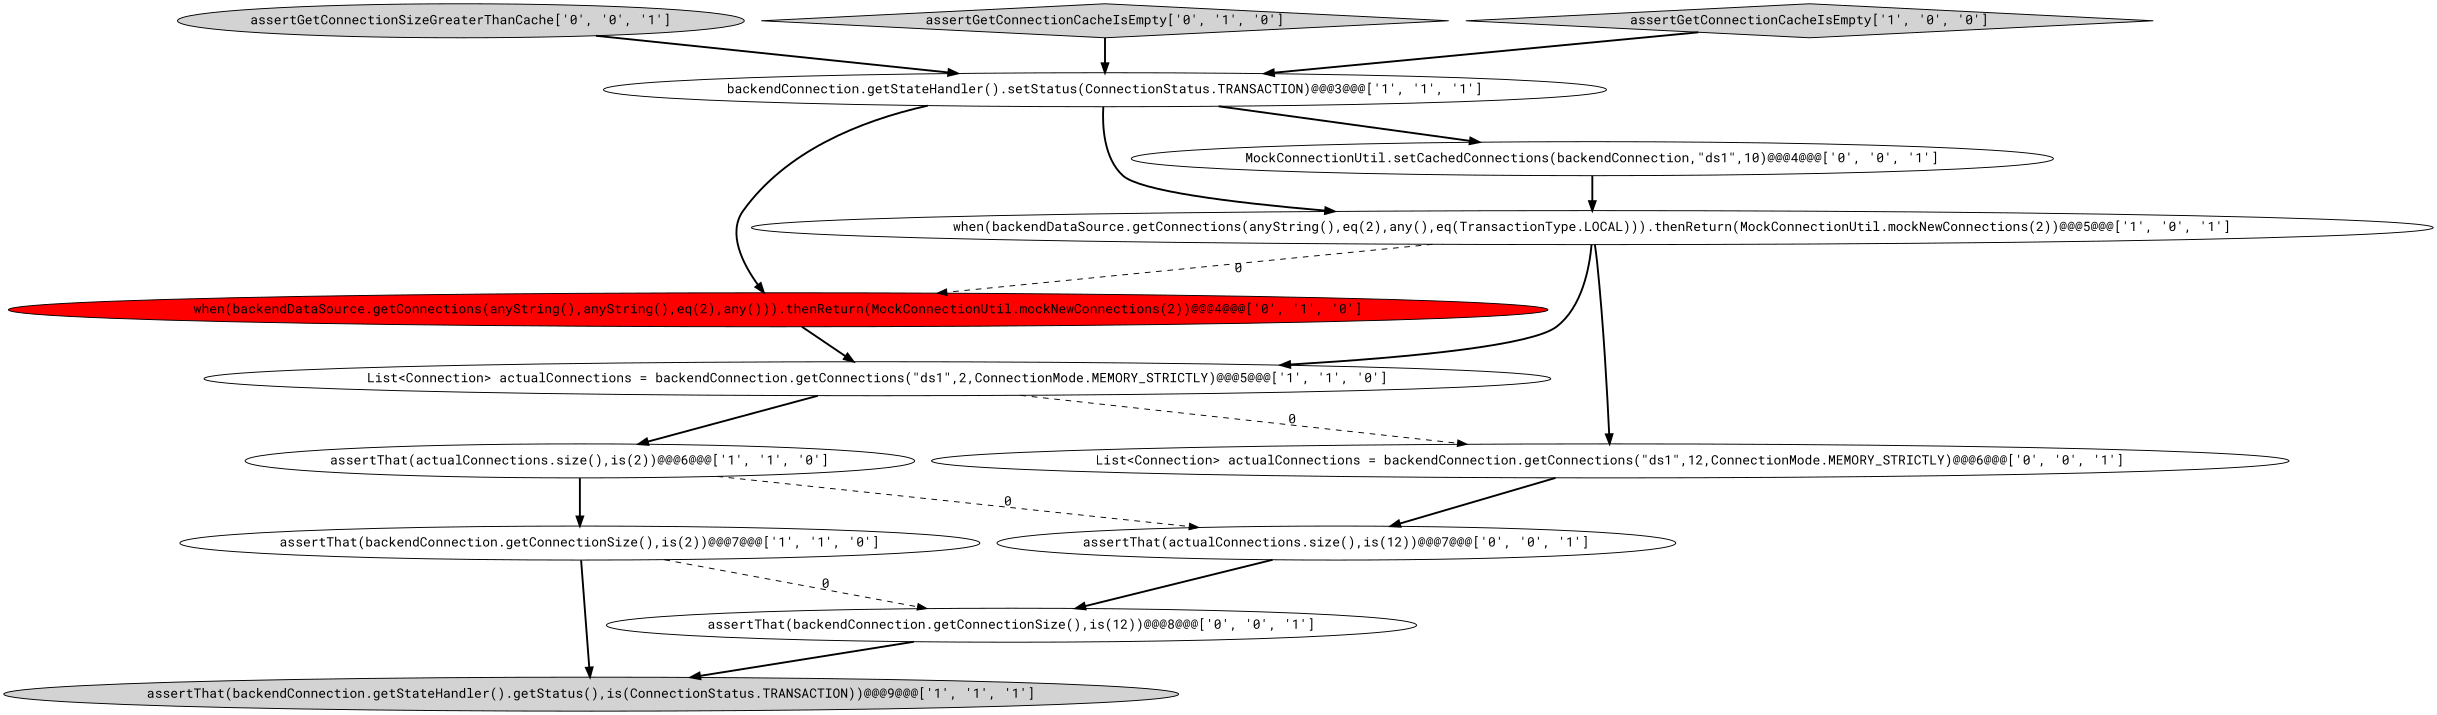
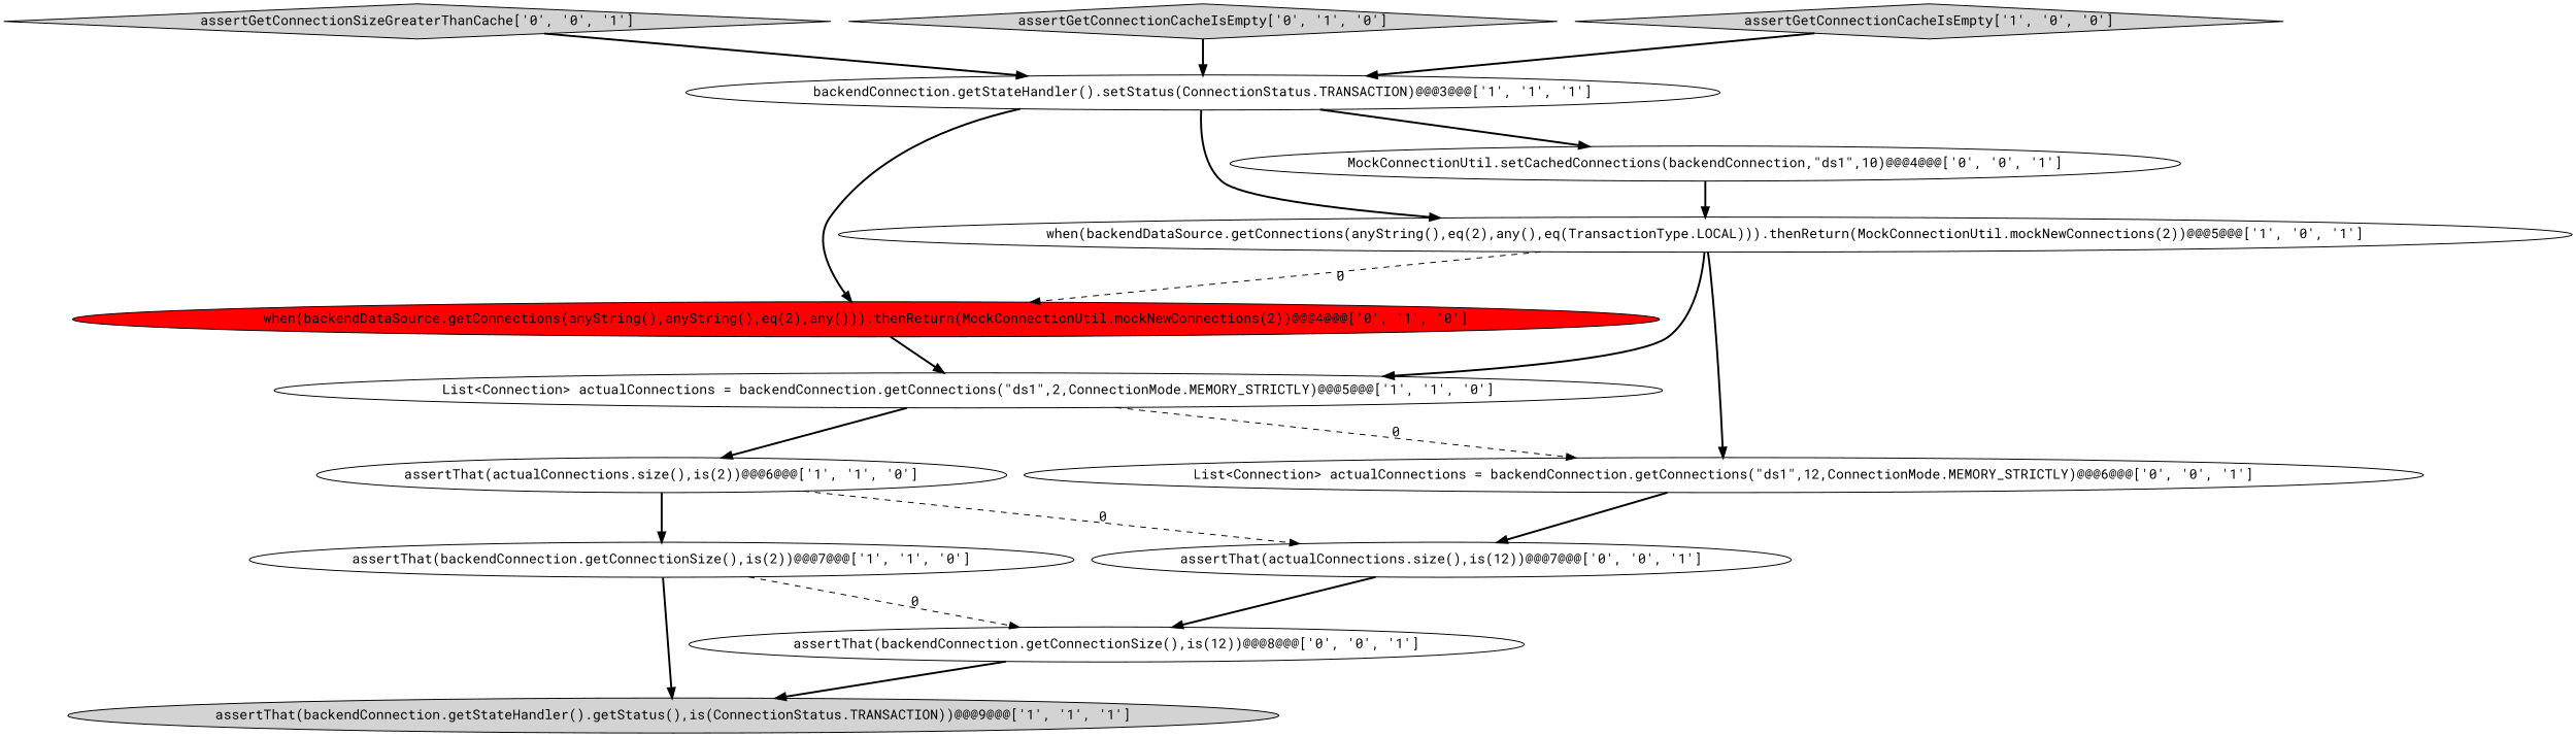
  digraph {
    fontname="Roboto Mono"
    node [fillcolor=white shape=ellipse style=filled fontname="Roboto Mono"]
    edge [style=bold fontname="Roboto Mono"]
    n1 [label="backendConnection.getStateHandler().setStatus(ConnectionStatus.TRANSACTION)@@@3@@@['1', '1', '1']"]
    n2 [label="MockConnectionUtil.setCachedConnections(backendConnection,\"ds1\",10)@@@4@@@['0', '0', '1']"]
    n3 [fillcolor=red label="when(backendDataSource.getConnections(anyString(),anyString(),eq(2),any())).thenReturn(MockConnectionUtil.mockNewConnections(2))@@@4@@@['0', '1', '0']"]
    n4 [label="when(backendDataSource.getConnections(anyString(),eq(2),any(),eq(TransactionType.LOCAL))).thenReturn(MockConnectionUtil.mockNewConnections(2))@@@5@@@['1', '0', '1']"]
    n5 [label="List<Connection> actualConnections = backendConnection.getConnections(\"ds1\",2,ConnectionMode.MEMORY_STRICTLY)@@@5@@@['1', '1', '0']"]
    n6 [label="assertThat(actualConnections.size(),is(2))@@@6@@@['1', '1', '0']"]
    n7 [label="List<Connection> actualConnections = backendConnection.getConnections(\"ds1\",12,ConnectionMode.MEMORY_STRICTLY)@@@6@@@['0', '0', '1']"]
-   n8 [fillcolor=lightgray label="assertGetConnectionSizeGreaterThanCache['0', '0', '1']"]
+   n8 [fillcolor=lightgray label="assertGetConnectionSizeGreaterThanCache['0', '0', '1']" shape=diamond]
    n9 [label="assertThat(backendConnection.getConnectionSize(),is(2))@@@7@@@['1', '1', '0']"]
    n10 [label="assertThat(actualConnections.size(),is(12))@@@7@@@['0', '0', '1']"]
    n11 [fillcolor=lightgray label="assertGetConnectionCacheIsEmpty['0', '1', '0']" shape=diamond]
    n12 [label="assertThat(backendConnection.getConnectionSize(),is(12))@@@8@@@['0', '0', '1']"]
    n13 [fillcolor=lightgray label="assertThat(backendConnection.getStateHandler().getStatus(),is(ConnectionStatus.TRANSACTION))@@@9@@@['1', '1', '1']"]
    n14 [fillcolor=lightgray label="assertGetConnectionCacheIsEmpty['1', '0', '0']" shape=diamond]
    n1 -> n2
    n1 -> n3
    n1 -> n4
    n2 -> n4
    n3 -> n5
    n4 -> n3 [label=0 style=dashed]
    n4 -> n5
    n4 -> n7
    n5 -> n6
    n5 -> n7 [label=0 style=dashed]
    n6 -> n9
    n6 -> n10 [label=0 style=dashed]
    n7 -> n10
    n8 -> n1
    n9 -> n12 [label=0 style=dashed]
    n9 -> n13
    n10 -> n12
    n11 -> n1
    n12 -> n13
    n14 -> n1
  }
